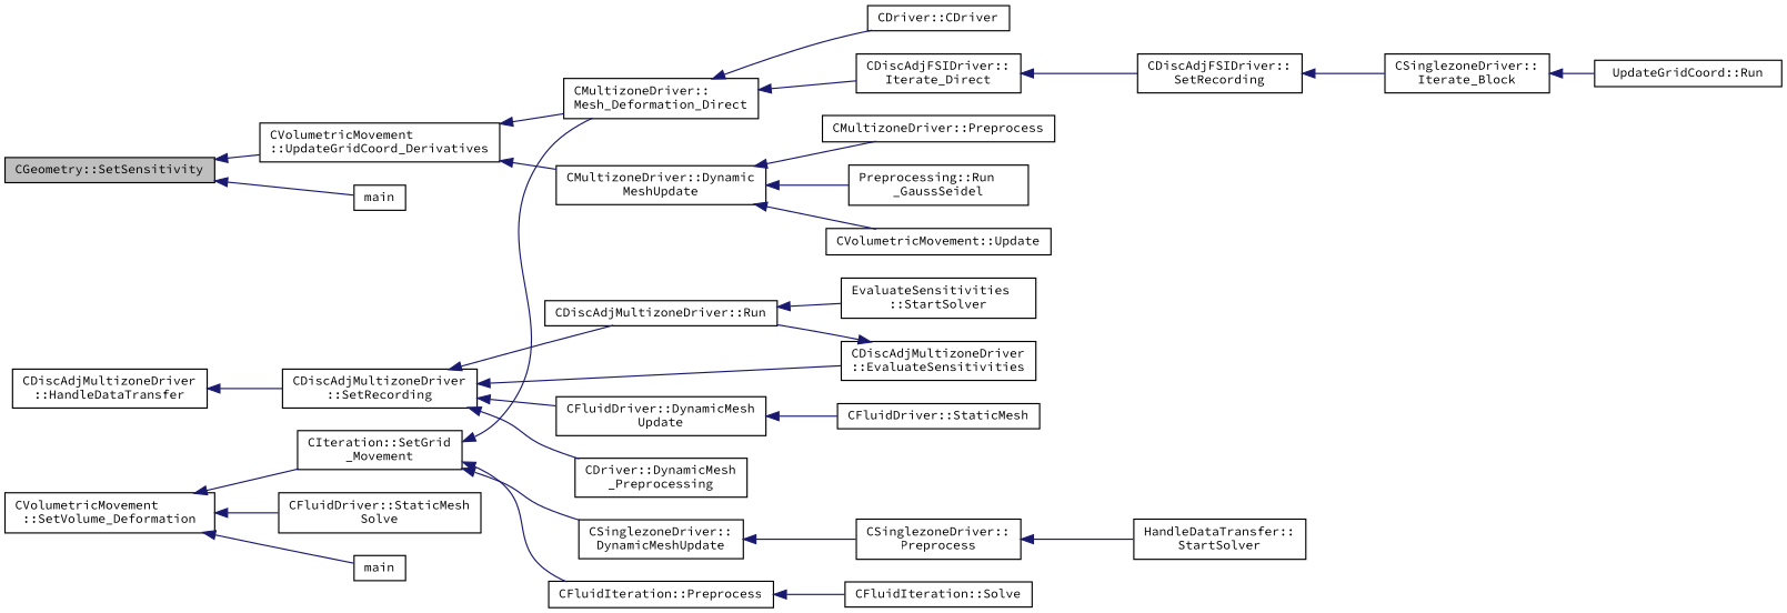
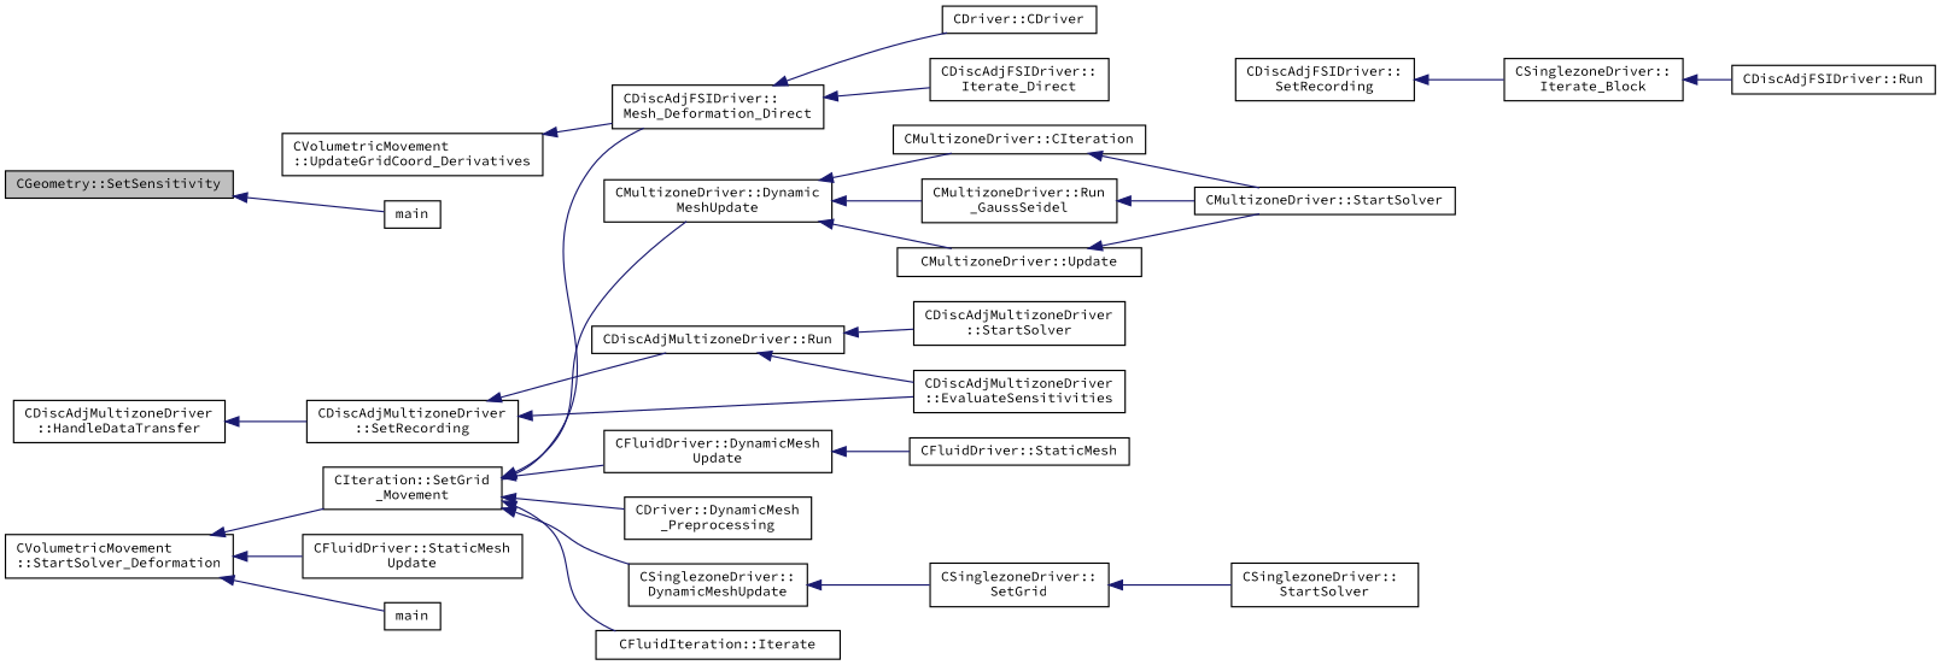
  digraph {
    fontname="Source Code Pro"
    rankdir=LR
    node [color=black fillcolor=white fontname="Source Code Pro" fontsize=10 shape=record style=filled]
    edge [color=midnightblue dir=back fontname="Source Code Pro" fontsize=10 labelfontname=Helvetica labelfontsize=10 style=solid]
    n1 [fillcolor=grey75 fontcolor=black height=0.2 label="CGeometry::SetSensitivity" width=0.4]
    n2 [height=0.2 label="CVolumetricMovement\l::UpdateGridCoord_Derivatives" width=0.4]
    n3 [height=0.2 label=main width=0.4]
-   n4 [height=0.2 label="CMultizoneDriver::\lMesh_Deformation_Direct" width=0.4]
-   n5 [height=0.2 label="CVolumetricMovement\l::SetVolume_Deformation" width=0.4]
+   n4 [height=0.2 label="CDiscAdjFSIDriver::\lMesh_Deformation_Direct" width=0.4]
+   n5 [height=0.2 label="CVolumetricMovement\l::StartSolver_Deformation" width=0.4]
    n6 [height=0.2 label="CIteration::SetGrid\l_Movement" width=0.4]
-   n7 [height=0.2 label="CFluidDriver::StaticMesh\lSolve" width=0.4]
+   n7 [height=0.2 label="CFluidDriver::StaticMesh\lUpdate" width=0.4]
    n8 [height=0.2 label=main width=0.4]
    n9 [height=0.2 label="CDriver::DynamicMesh\l_Preprocessing" width=0.4]
    n10 [height=0.2 label="CFluidDriver::DynamicMesh\lUpdate" width=0.4]
    n11 [height=0.2 label="CMultizoneDriver::Dynamic\lMeshUpdate" width=0.4]
    n12 [height=0.2 label="CSinglezoneDriver::\lDynamicMeshUpdate" width=0.4]
-   n13 [height=0.2 label="CFluidIteration::Preprocess" width=0.4]
+   n13 [height=0.2 label="CFluidIteration::Iterate" width=0.4]
    n14 [height=0.2 label="CDriver::CDriver" width=0.4]
    n15 [height=0.2 label="CFluidDriver::StaticMesh" width=0.4]
    n16 [height=0.2 label="CDiscAdjFSIDriver::\lIterate_Direct" width=0.4]
-   n17 [height=0.2 label="CMultizoneDriver::Preprocess" width=0.4]
-   n18 [height=0.2 label="Preprocessing::Run\l_GaussSeidel" width=0.4]
-   n19 [height=0.2 label="CVolumetricMovement::Update" width=0.4]
-   n20 [height=0.2 label="CSinglezoneDriver::\lPreprocess" width=0.4]
-   n21 [height=0.2 label="CFluidIteration::Solve" width=0.4]
+   n17 [height=0.2 label="CMultizoneDriver::CIteration" width=0.4]
+   n18 [height=0.2 label="CMultizoneDriver::Run\l_GaussSeidel" width=0.4]
+   n19 [height=0.2 label="CMultizoneDriver::Update" width=0.4]
+   n20 [height=0.2 label="CSinglezoneDriver::\lSetGrid" width=0.4]
    n22 [height=0.2 label="CDiscAdjFSIDriver::\lSetRecording" width=0.4]
    n23 [height=0.2 label="CSinglezoneDriver::\lIterate_Block" width=0.4]
-   n24 [height=0.2 label="UpdateGridCoord::Run" width=0.4]
+   n24 [height=0.2 label="CDiscAdjFSIDriver::Run" width=0.4]
    n25 [height=0.2 label="CDiscAdjMultizoneDriver\l::HandleDataTransfer" width=0.4]
    n26 [height=0.2 label="CDiscAdjMultizoneDriver\l::SetRecording" width=0.4]
+   n27 [height=0.2 label="CMultizoneDriver::StartSolver" width=0.4]
    n28 [height=0.2 label="CDiscAdjMultizoneDriver::Run" width=0.4]
    n29 [height=0.2 label="CDiscAdjMultizoneDriver\l::EvaluateSensitivities" width=0.4]
-   n30 [height=0.2 label="EvaluateSensitivities\l::StartSolver" width=0.4]
-   n31 [height=0.2 label="HandleDataTransfer::\lStartSolver" width=0.4]
-   n1 -> n2
+   n30 [height=0.2 label="CDiscAdjMultizoneDriver\l::StartSolver" width=0.4]
+   n31 [height=0.2 label="CSinglezoneDriver::\lStartSolver" width=0.4]
    n1 -> n3
    n2 -> n4
    n4 -> n14
    n4 -> n16
    n5 -> n6
    n5 -> n7
    n5 -> n8
    n6 -> n4
-   n26 -> n9
-   n26 -> n10
-   n2 -> n11
+   n6 -> n9
+   n6 -> n10
+   n6 -> n11
    n6 -> n12
    n6 -> n13
    n10 -> n15
    n11 -> n17
    n11 -> n18
    n11 -> n19
    n12 -> n20
-   n13 -> n21
-   n16 -> n22
+   n17 -> n27
+   n18 -> n27
+   n19 -> n27
    n20 -> n31
    n22 -> n23
    n23 -> n24
    n25 -> n26
    n26 -> n28
    n26 -> n29
    n28 -> n30
-   n29 -> n28
+   n28 -> n29
  }
